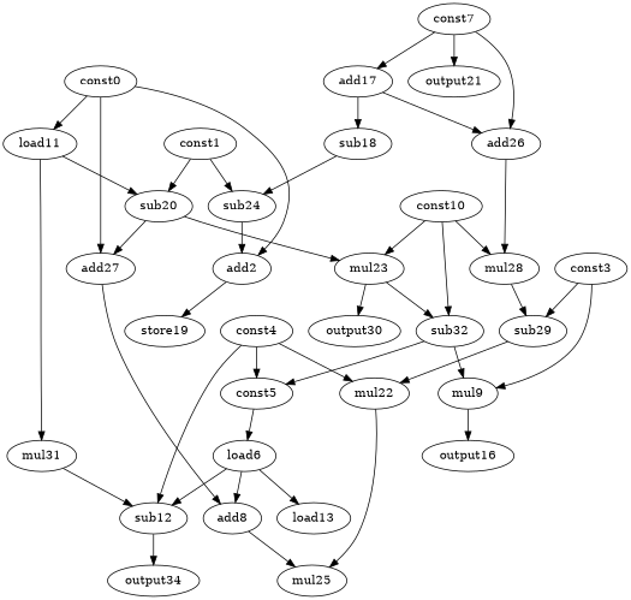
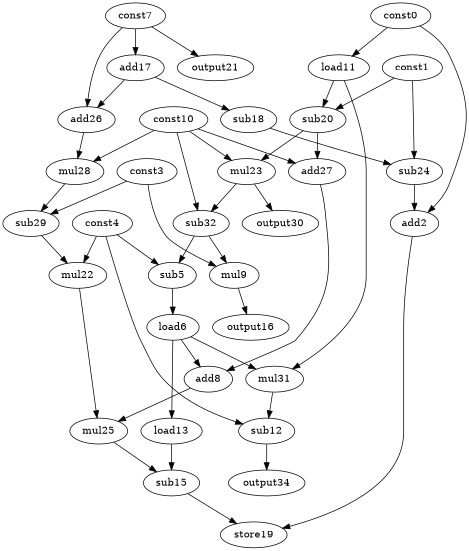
  digraph {
    node [opcode=sub]
    edge [operand=0]
    const0 [opcode=const]
    add2 [opcode=add]
    load11 [opcode=load]
    add27 [opcode=add]
    store19 [opcode=store]
    sub20
    mul31 [opcode=mul]
    sub18
    sub24
    add8 [opcode=add]
    const1 [opcode=const]
    mul23 [opcode=mul]
    const3 [opcode=const]
    mul9 [opcode=mul]
    sub29
    output16 [opcode=output]
    mul22 [opcode=mul]
    const4 [opcode=const]
-   sub5 [label=const5]
+   sub5
    sub12
    load6 [opcode=load]
    n22 [label=output34 opcode=output]
    mul25 [opcode=mul]
    load13 [opcode=load]
+   sub15
    const7 [opcode=const]
    add17 [opcode=add]
    output21 [opcode=output]
    add26 [opcode=add]
    mul28 [opcode=mul]
    const10 [opcode=const]
    sub32
    output30 [opcode=output]
    const0 -> add2
    const0 -> load11
-   const0 -> add27
+   const10 -> add27
    add2 -> store19
    load11 -> sub20 [operand=1]
    load11 -> mul31
    add27 -> add8
    sub20 -> add27 [operand=1]
    sub20 -> mul23 [operand=1]
    mul31 -> sub12 [operand=1]
    sub18 -> sub24 [operand=1]
    sub24 -> add2 [operand=1]
    add8 -> mul25
    const1 -> sub20
    const1 -> sub24
    mul23 -> sub32 [operand=1]
    mul23 -> output30
    const3 -> mul9 [operand=1]
    const3 -> sub29
    mul9 -> output16
    sub29 -> mul22 [operand=1]
    mul22 -> mul25 [operand=1]
    const4 -> mul22
    const4 -> sub5 [operand=1]
    const4 -> sub12
    sub5 -> load6
    sub12 -> n22
-   load6 -> sub12 [operand=1]
+   load6 -> mul31 [operand=1]
    load6 -> add8 [operand=1]
    load6 -> load13
+   mul25 -> sub15
+   load13 -> sub15 [operand=1]
+   sub15 -> store19 [operand=1]
    const7 -> add17 [operand=1]
    const7 -> output21
    const7 -> add26 [operand=1]
    add17 -> sub18 [operand=1]
    add17 -> add26
    add26 -> mul28
    mul28 -> sub29 [operand=1]
    const10 -> mul23
    const10 -> mul28 [operand=1]
    const10 -> sub32
    sub32 -> mul9
    sub32 -> sub5
  }
